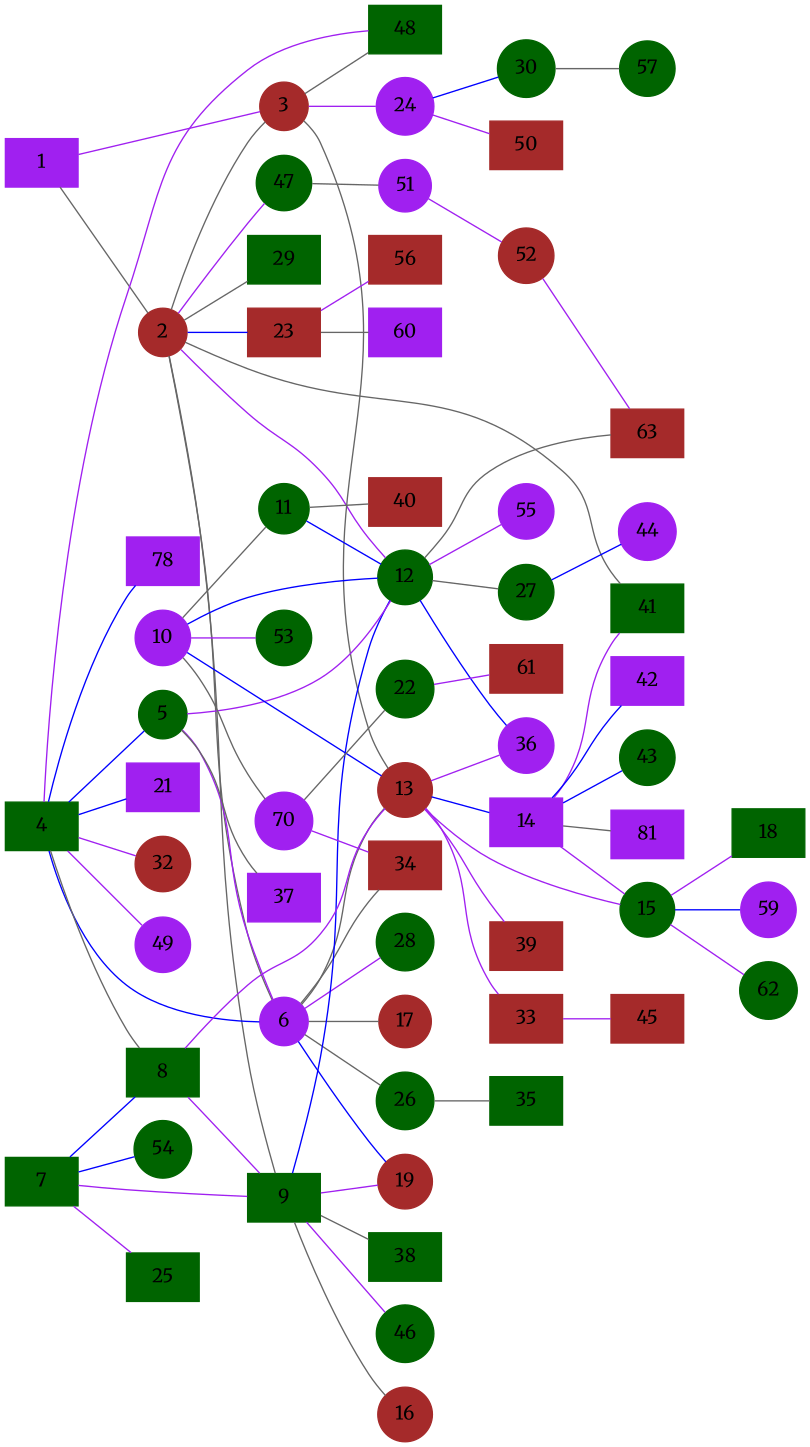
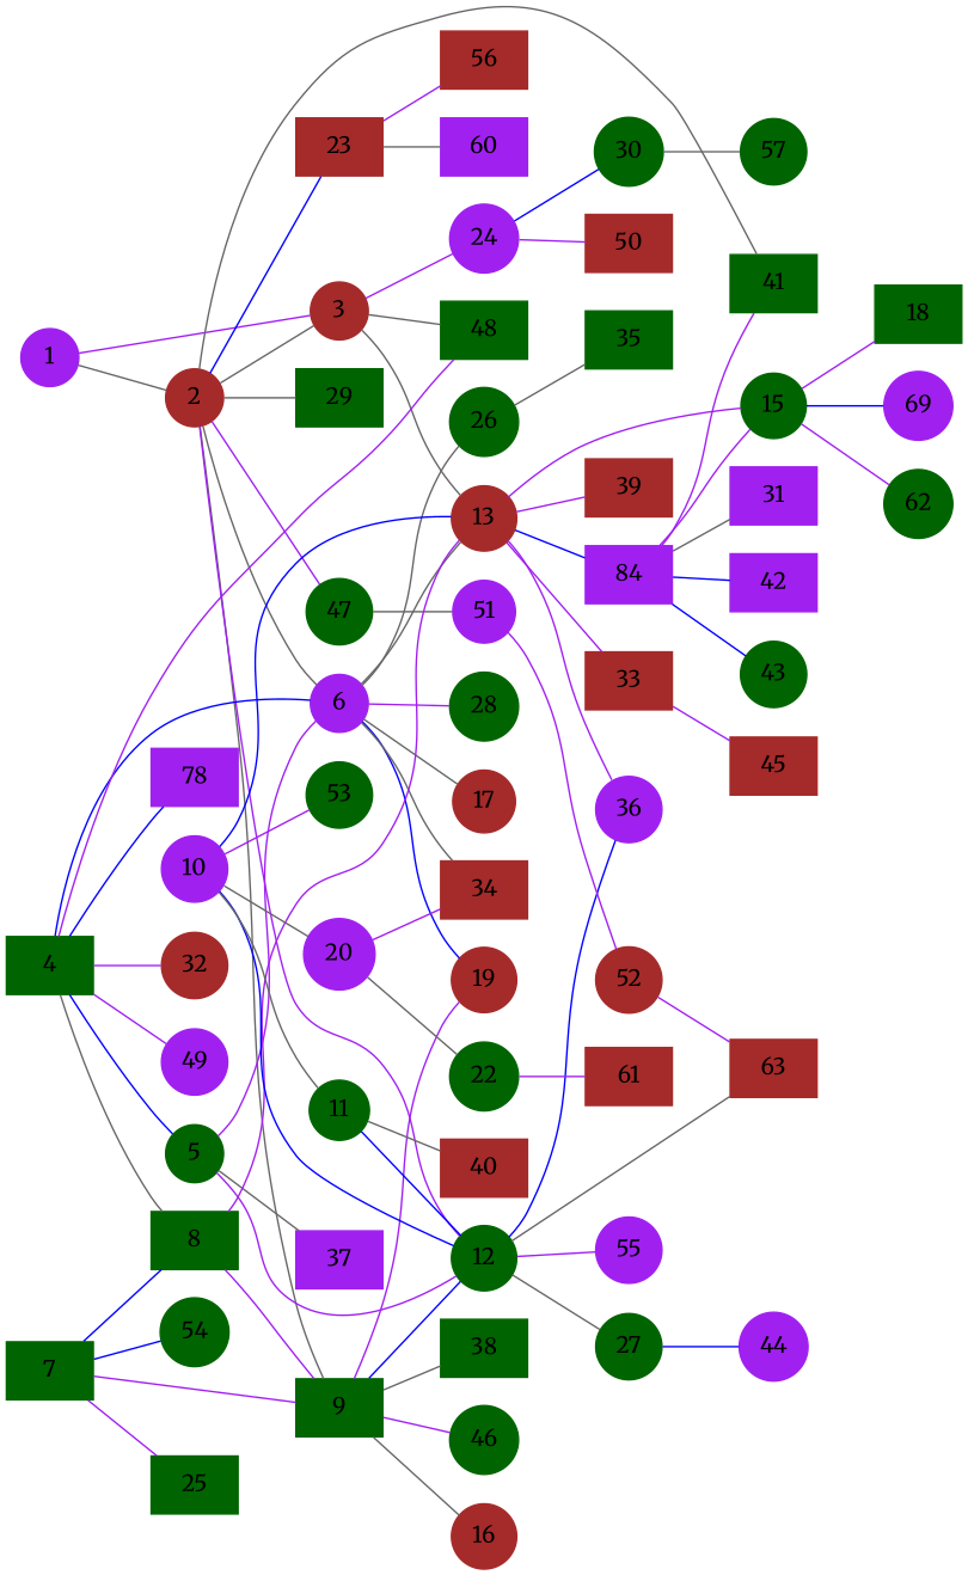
  graph {
    fontname=Merriweather
    rankdir=LR
    node [color=darkgreen fontname=Merriweather shape=circle style=filled]
    edge [color=purple fontname=Merriweather]
-   1 [color=purple shape=box]
+   1 [color=purple]
    2 [color=brown]
    3 [color=brown]
    6 [color=purple]
    9 [shape=box]
    12
    23 [color=brown shape=box]
    29 [shape=box]
    41 [shape=box]
    47
    13 [color=brown]
    24 [color=purple]
    48 [shape=box]
    17 [color=brown]
    19 [color=brown]
    26
    28
    34 [color=brown shape=box]
    16 [color=brown]
    38 [shape=box]
    46
    27
    36 [color=purple]
    55 [color=purple]
    63 [color=brown shape=box]
    56 [color=brown shape=box]
    60 [color=purple shape=box]
    51 [color=purple]
-   14 [color=purple shape=box]
+   14 [color=purple shape=box label=84]
    15
    33 [color=brown shape=box]
    39 [color=brown shape=box]
    30
    50 [color=brown shape=box]
    4 [shape=box]
    5
    8 [shape=box]
-   21 [color=purple shape=box]
    32 [color=brown]
    49 [color=purple]
    n41 [color=purple label=78 shape=box]
    37 [color=purple shape=box]
    35 [shape=box]
    7 [shape=box]
    25 [shape=box]
    54
    10 [color=purple]
    11
-   20 [color=purple label=70]
+   20 [color=purple]
    53
    40 [color=brown shape=box]
    22
    44 [color=purple]
-   31 [color=purple shape=box label=81]
+   31 [color=purple shape=box]
    42 [color=purple shape=box]
    43
    18 [shape=box]
-   59 [color=purple]
+   59 [color=purple label=69]
    62
    45 [color=brown shape=box]
    61 [color=brown shape=box]
    57
    52 [color=brown]
    1 -- 2 [color=gray40]
    1 -- 3
    2 -- 3 [color=gray40]
    2 -- 6 [color=gray40]
    2 -- 9 [color=gray40]
    2 -- 12
    2 -- 23 [color=blue]
    2 -- 29 [color=gray40]
    2 -- 41 [color=gray40]
    2 -- 47
    3 -- 13 [color=gray40]
    3 -- 24
    3 -- 48 [color=gray40]
    6 -- 13 [color=gray40]
    6 -- 17 [color=gray40]
    6 -- 19 [color=blue]
    6 -- 26 [color=gray40]
    6 -- 28
    6 -- 34 [color=gray40]
    9 -- 12 [color=blue]
    9 -- 19
    9 -- 16 [color=gray40]
    9 -- 38 [color=gray40]
    9 -- 46
    12 -- 27 [color=gray40]
    12 -- 36 [color=blue]
    12 -- 55
    12 -- 63 [color=gray40]
    23 -- 56
    23 -- 60 [color=gray40]
    47 -- 51 [color=gray40]
    13 -- 36
    13 -- 14 [color=blue]
    13 -- 15
    13 -- 33
    13 -- 39
    24 -- 30 [color=blue]
    24 -- 50
    26 -- 35 [color=gray40]
    27 -- 44 [color=blue]
    51 -- 52
    14 -- 41
    14 -- 15
    14 -- 31 [color=gray40]
    14 -- 42 [color=blue]
    14 -- 43 [color=blue]
    15 -- 18
    15 -- 59 [color=blue]
    15 -- 62
    33 -- 45
    30 -- 57 [color=gray40]
    4 -- 6 [color=blue]
    4 -- 48
    4 -- 5 [color=blue]
    4 -- 8 [color=gray40]
-   4 -- 21 [color=blue]
    4 -- 32
    4 -- 49
    4 -- n41 [color=blue]
    5 -- 6
    5 -- 12
    5 -- 37 [color=gray40]
    8 -- 9
    8 -- 13
    7 -- 9
    7 -- 8 [color=blue]
    7 -- 25
    7 -- 54 [color=blue]
    10 -- 12 [color=blue]
    10 -- 13 [color=blue]
    10 -- 11 [color=gray40]
    10 -- 20 [color=gray40]
    10 -- 53
    11 -- 12 [color=blue]
    11 -- 40 [color=gray40]
    20 -- 34
    20 -- 22 [color=gray40]
    22 -- 61
    52 -- 63
  }
